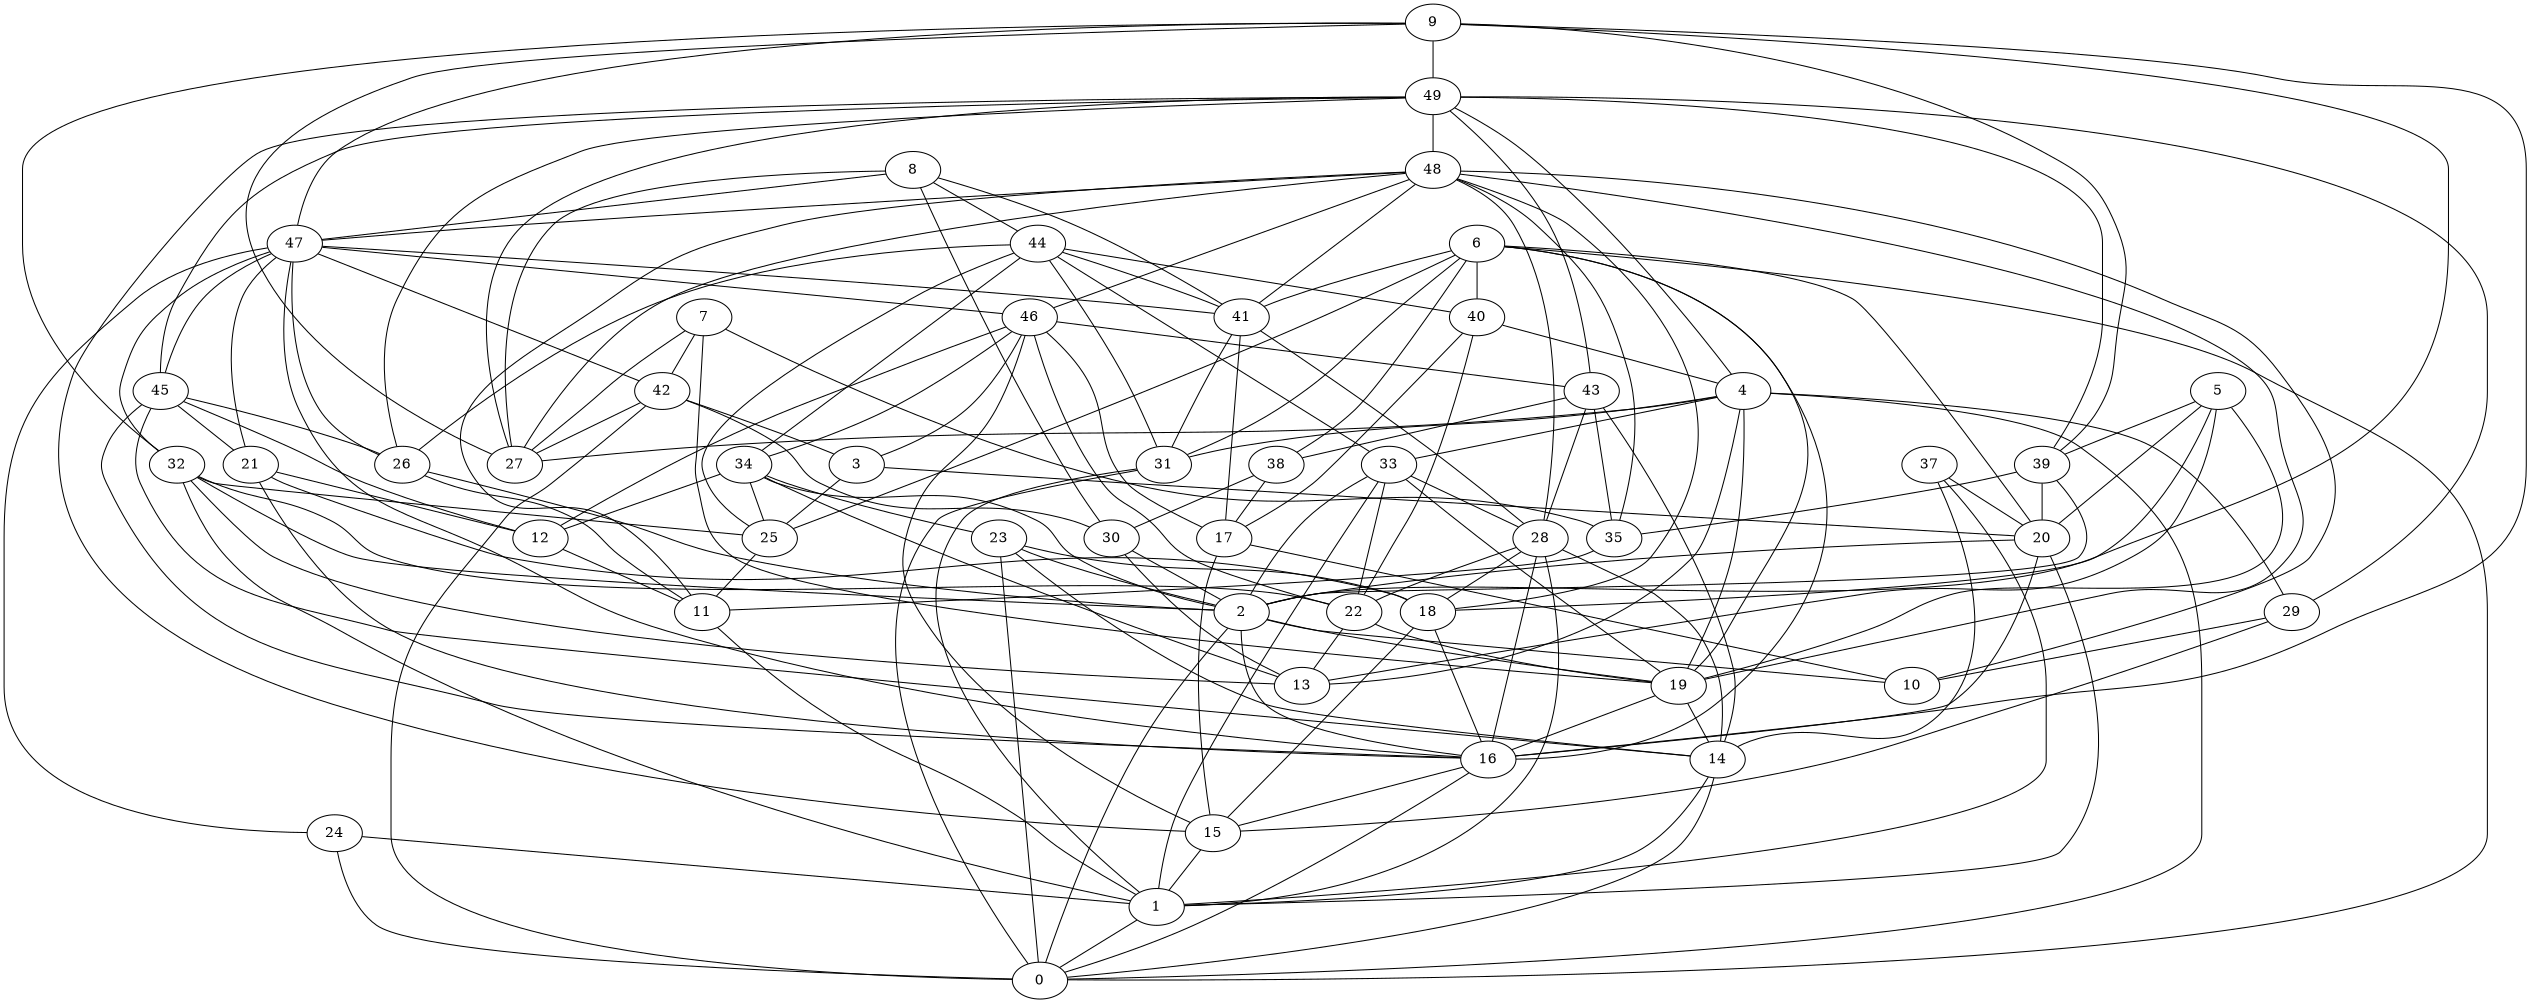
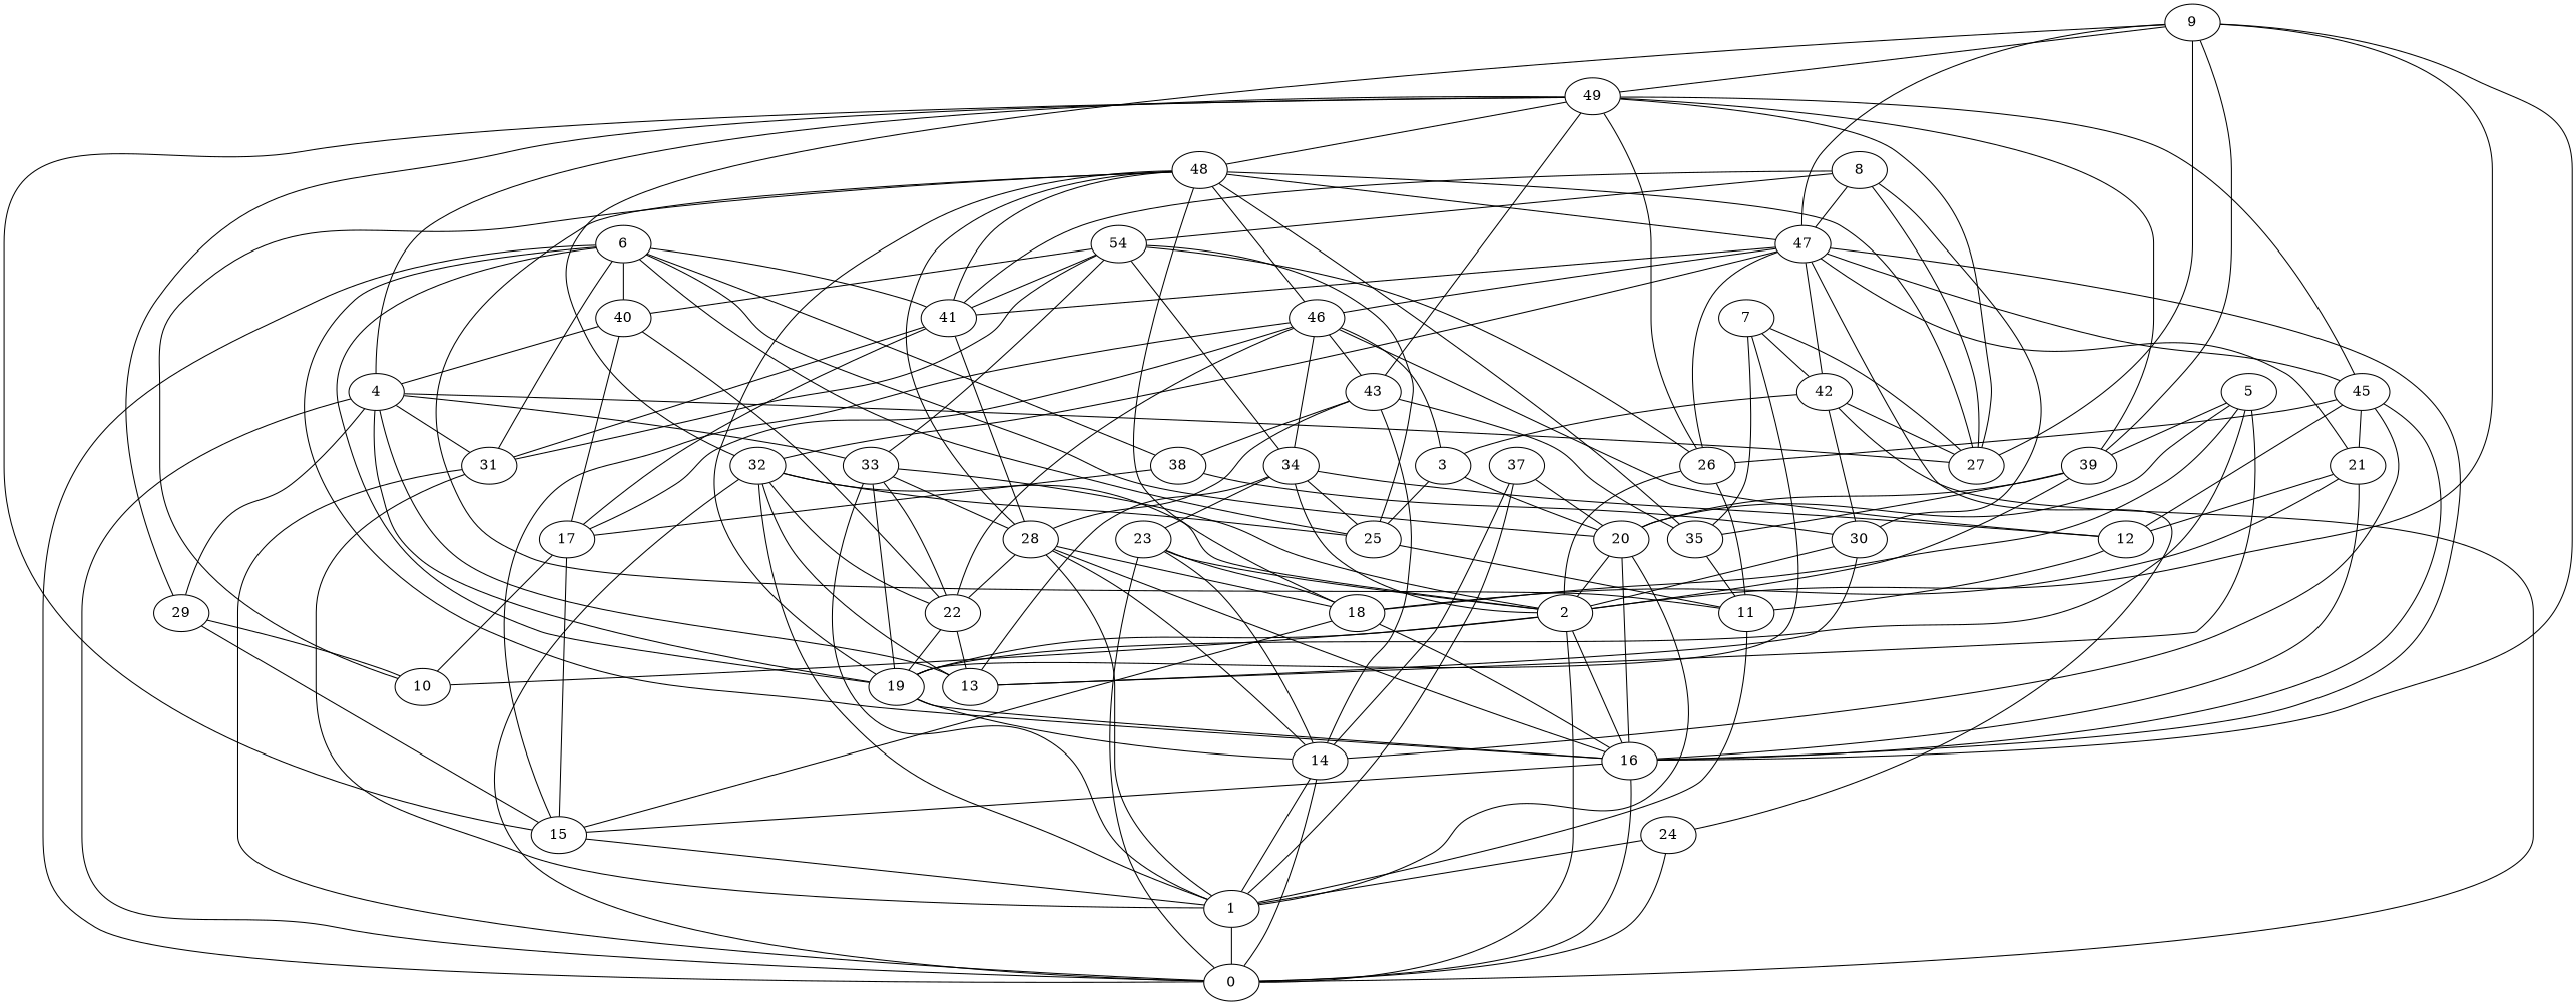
  digraph {
    edge [color=black dir=none]
    18
    15
    16
    1
    37
    14
    12
    20
    0
    11
    34
    23
    13
    2
    25
    8
    41
    27
    30
-   44
+   44 [label=54]
    47
    28
    17
    31
    49
    29
    48
    4
    26
    43
    39
    45
    10
    35
    19
    46
    33
    42
    3
    21
    38
    22
    40
    9
    32
    5
    6
    24
    7
    subgraph sub_1 {
      18
      15
      16
      1
      37
      14
      12
      20
      0
      11
      34
      23
      13
      2
      25
      8
      41
      27
      30
      44
      47
      28
      17
      31
      49
      29
      48
      4
      26
      43
      39
      45
      10
      35
      19
      46
      33
      42
      3
      21
      38
      22
      40
      9
      32
      5
      6
      24
      7
    }
    18 -> 15
    18 -> 16
    15 -> 1
    16 -> 15
    16 -> 0
    1 -> 0
    37 -> 1
    37 -> 14
    37 -> 20
    14 -> 1
    14 -> 0
    12 -> 11
    20 -> 16
    20 -> 1
    20 -> 2
    11 -> 1
    34 -> 12
    34 -> 23
    34 -> 13
    34 -> 2
    34 -> 25
    23 -> 18
    23 -> 14
    23 -> 0
    23 -> 2
    2 -> 16
    2 -> 0
    2 -> 10
    2 -> 19
    25 -> 11
    8 -> 41
    8 -> 27
    8 -> 30
    8 -> 44
    8 -> 47
    41 -> 28
    41 -> 17
    41 -> 31
    30 -> 13
    30 -> 2
    44 -> 34
    44 -> 25
    44 -> 41
    44 -> 31
    44 -> 26
    44 -> 33
    44 -> 40
    47 -> 16
    47 -> 41
    47 -> 26
    47 -> 45
    47 -> 46
    47 -> 42
    47 -> 21
    47 -> 32
    47 -> 24
    28 -> 18
    28 -> 16
    28 -> 1
    28 -> 14
    28 -> 22
    17 -> 15
    17 -> 10
    31 -> 1
    31 -> 0
    49 -> 15
    49 -> 27
    49 -> 29
    49 -> 48
    49 -> 4
    49 -> 26
    49 -> 43
    49 -> 39
    49 -> 45
    29 -> 15
    29 -> 10
    48 -> 18
    48 -> 11
    48 -> 41
    48 -> 27
    48 -> 47
    48 -> 28
    48 -> 10
    48 -> 35
    48 -> 19
    48 -> 46
    4 -> 0
    4 -> 13
    4 -> 27
    4 -> 31
    4 -> 29
    4 -> 19
    4 -> 33
    26 -> 11
    26 -> 2
    43 -> 14
    43 -> 28
    43 -> 35
    43 -> 38
    39 -> 20
    39 -> 2
    39 -> 35
    45 -> 16
    45 -> 14
    45 -> 12
    45 -> 26
    45 -> 21
    35 -> 11
    19 -> 16
    19 -> 14
    46 -> 15
    46 -> 12
    46 -> 34
    46 -> 17
    46 -> 43
    46 -> 3
    46 -> 22
    33 -> 1
    33 -> 2
    33 -> 28
    33 -> 19
    33 -> 22
    42 -> 0
    42 -> 27
    42 -> 30
    42 -> 3
    3 -> 20
    3 -> 25
    21 -> 18
    21 -> 16
    21 -> 12
    38 -> 30
    38 -> 17
    22 -> 13
    22 -> 19
    40 -> 17
    40 -> 4
    40 -> 22
    9 -> 16
    9 -> 2
    9 -> 27
    9 -> 47
    9 -> 49
    9 -> 39
    9 -> 32
    32 -> 1
+   32 -> 0
    32 -> 13
    32 -> 2
    32 -> 25
    32 -> 22
    5 -> 18
    5 -> 20
    5 -> 13
    5 -> 39
    5 -> 19
    6 -> 16
    6 -> 20
    6 -> 0
    6 -> 25
    6 -> 41
    6 -> 31
    6 -> 19
    6 -> 38
    6 -> 40
    24 -> 1
    24 -> 0
    7 -> 27
    7 -> 35
    7 -> 19
    7 -> 42
  }
